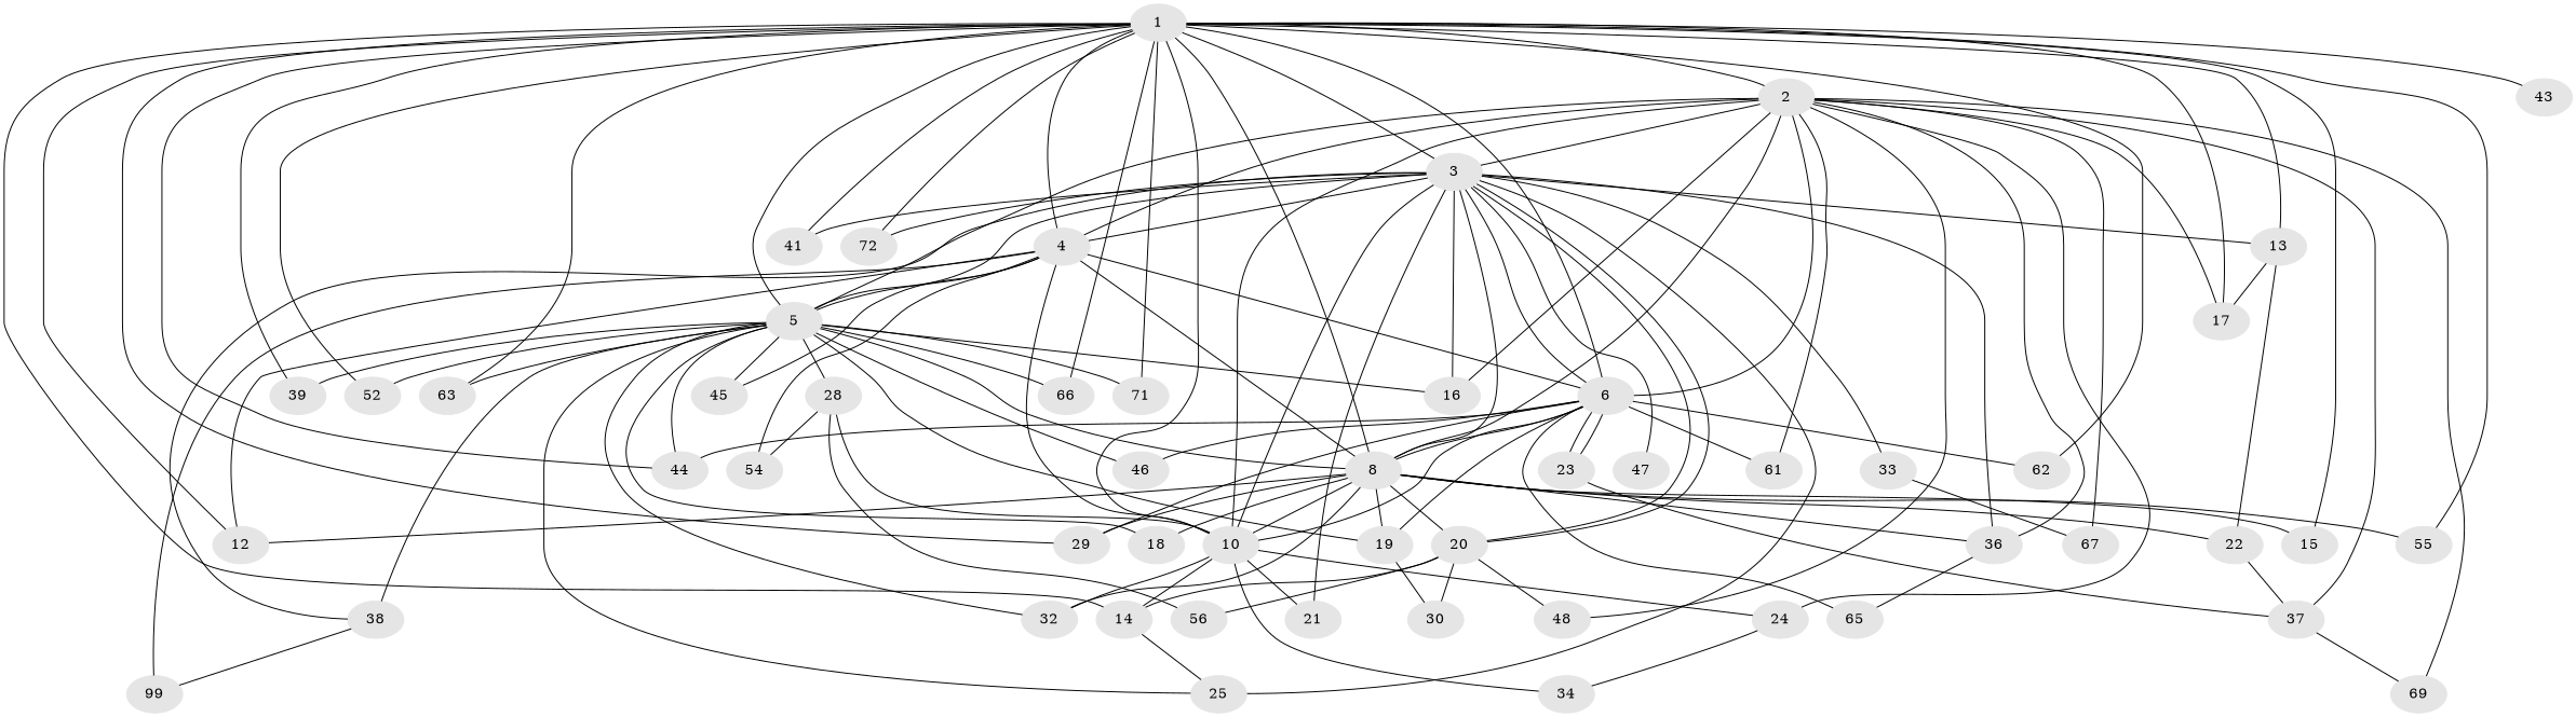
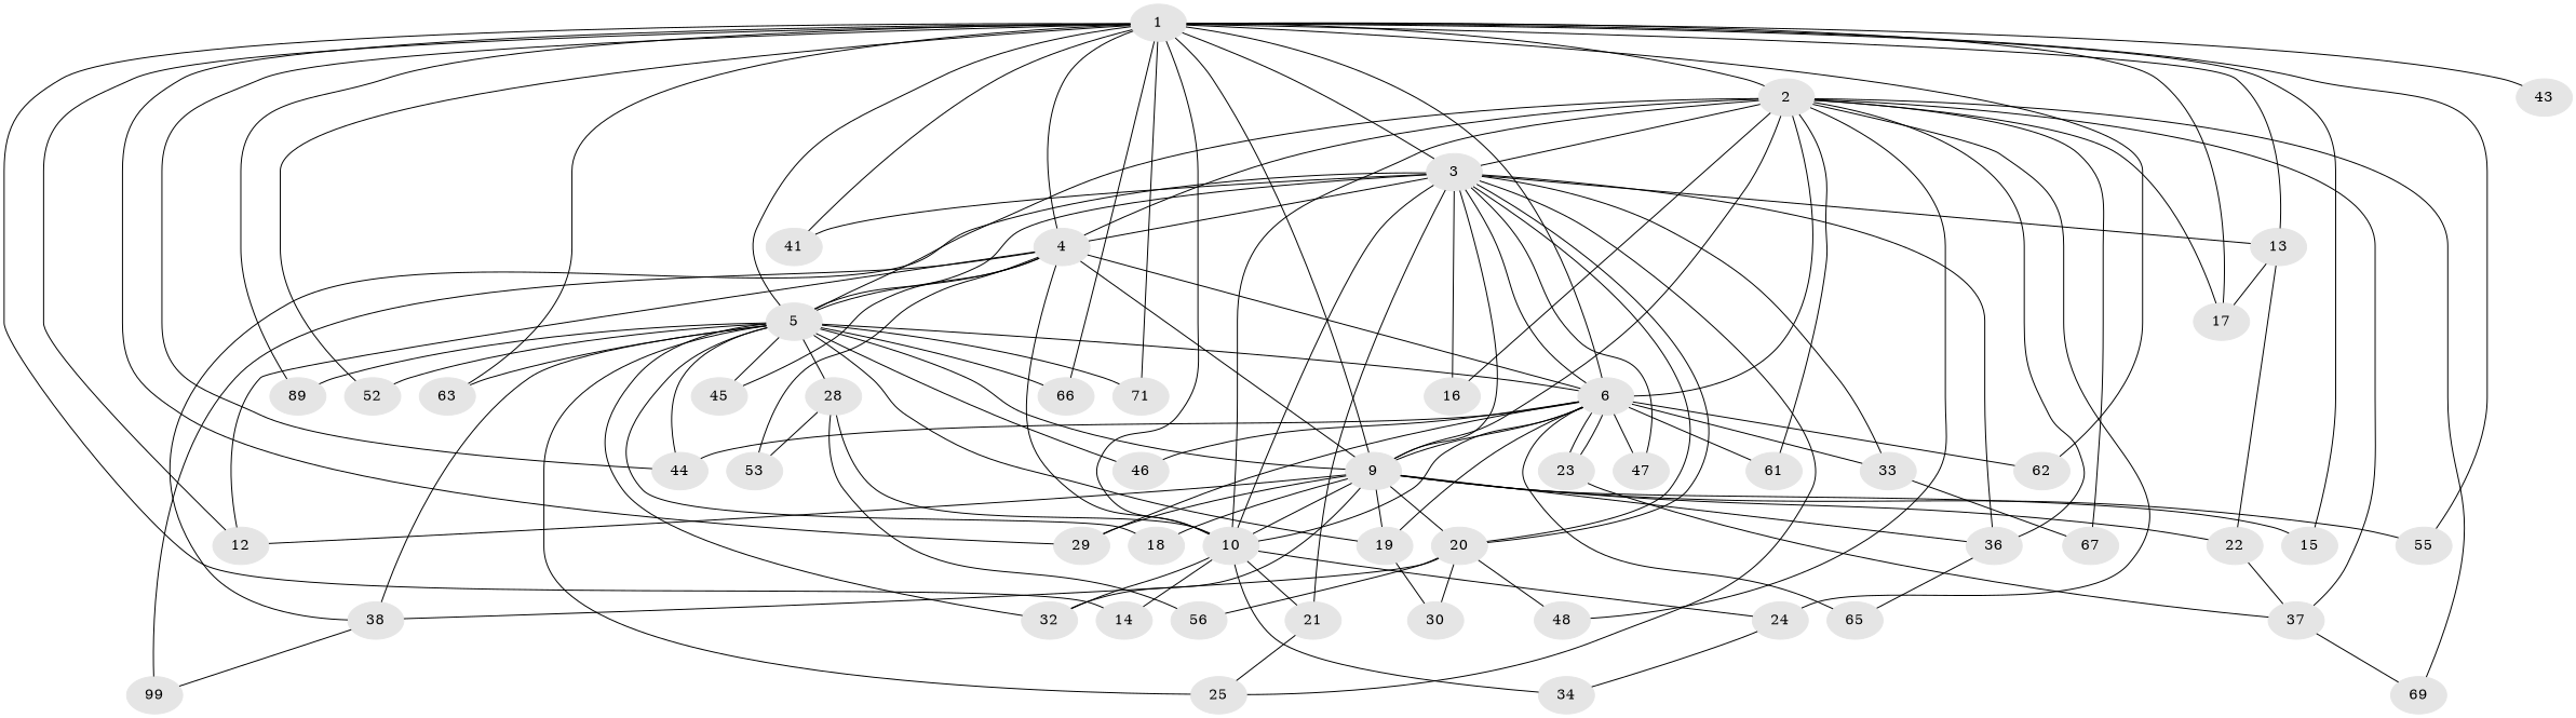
  graph {
    node [color=gray90 style=filled]
    1 [super="+7"]
    2 [super="+11"]
    3 [super="+59"]
    4 [super="+70"]
    5 [super="+8"]
    6 [super="+31"]
-   9 [super="+58" label=8]
+   9 [super="+58"]
    10 [super="+27"]
    12
    13
    14
    15
    17 [super="+53"]
    29
-   39
+   39 [label=89]
    41
    43
    44 [super="+64"]
    52
    55
    62
    63
    66
    71
-   72
    16
    24 [super="+40"]
    36 [super="+42"]
    37 [super="+60"]
    48
    n31 [label=61]
    67
    69
    20 [super="+26"]
    21
    25 [super="+57"]
    33
    38 [super="+61"]
    47
    45
    n41 [label=99]
-   54
+   54 [label=53]
    18
    19 [super="+35"]
    28
    32 [super="+50"]
    46
    23
    65 [super="+68"]
    22
    34
    30
    56
    1 -- 2 [weight=2]
    1 -- 3 [weight=2]
    1 -- 4 [weight=2]
    1 -- 5 [weight=4]
    1 -- 6 [weight=2]
    1 -- 9 [weight=2]
    1 -- 10 [weight=2]
    1 -- 12
    1 -- 13
    1 -- 14
    1 -- 15
    1 -- 17
    1 -- 29
    1 -- 39
    1 -- 41
    1 -- 43
    1 -- 44
    1 -- 52
    1 -- 55
    1 -- 62
    1 -- 63
    1 -- 66
    1 -- 71
-   1 -- 72
    2 -- 3
    2 -- 4
    2 -- 5 [weight=2]
    2 -- 6
    2 -- 9 [weight=2]
    2 -- 10 [weight=2]
    2 -- 17
    2 -- 16
    2 -- 24
    2 -- 36
    2 -- 37
    2 -- 48
    2 -- n31
    2 -- 67
    2 -- 69
    3 -- 4
    3 -- 5 [weight=2]
    3 -- 6
    3 -- 9
    3 -- 10
    3 -- 13
    3 -- 41
-   3 -- 72
    3 -- 16
    3 -- 36 [weight=2]
    3 -- 20
    3 -- 20
    3 -- 21
    3 -- 25
    3 -- 33
    3 -- 38
    3 -- 47
    4 -- 5 [weight=2]
    4 -- 6
    4 -- 9
    4 -- 10
    4 -- 12
    4 -- 45
    4 -- n41
    4 -- 54
-   5 -- 16 [weight=2]
+   5 -- 6 [weight=2]
    5 -- 9 [weight=2]
    5 -- 39
    5 -- 44
    5 -- 52
    5 -- 63
    5 -- 66
    5 -- 71
    5 -- 25
    5 -- 38
    5 -- 45
    5 -- 18
    5 -- 19
    5 -- 28 [weight=2]
    5 -- 32
    5 -- 46
    6 -- 9
    6 -- 10
    6 -- 29
    6 -- 44
    6 -- 62
    6 -- n31
+   6 -- 33
+   6 -- 47
    6 -- 19
    6 -- 46
    6 -- 23
    6 -- 23
    6 -- 65 [weight=2]
    9 -- 10
    9 -- 12
    9 -- 15
    9 -- 29
    9 -- 55
    9 -- 36
    9 -- 20
    9 -- 18
    9 -- 19
    9 -- 32
    9 -- 22
    10 -- 14
    10 -- 24 [weight=2]
    10 -- 21
    10 -- 32
    10 -- 34
    13 -- 17
    13 -- 22
    24 -- 34
    36 -- 65
    37 -- 69
    20 -- 48
-   20 -- 14
+   20 -- 38
    20 -- 30
    20 -- 56
-   14 -- 25
+   21 -- 25
    33 -- 67
    38 -- n41
    19 -- 30
    28 -- 10 [weight=2]
    28 -- 54
    28 -- 56
    23 -- 37
    22 -- 37
  }
